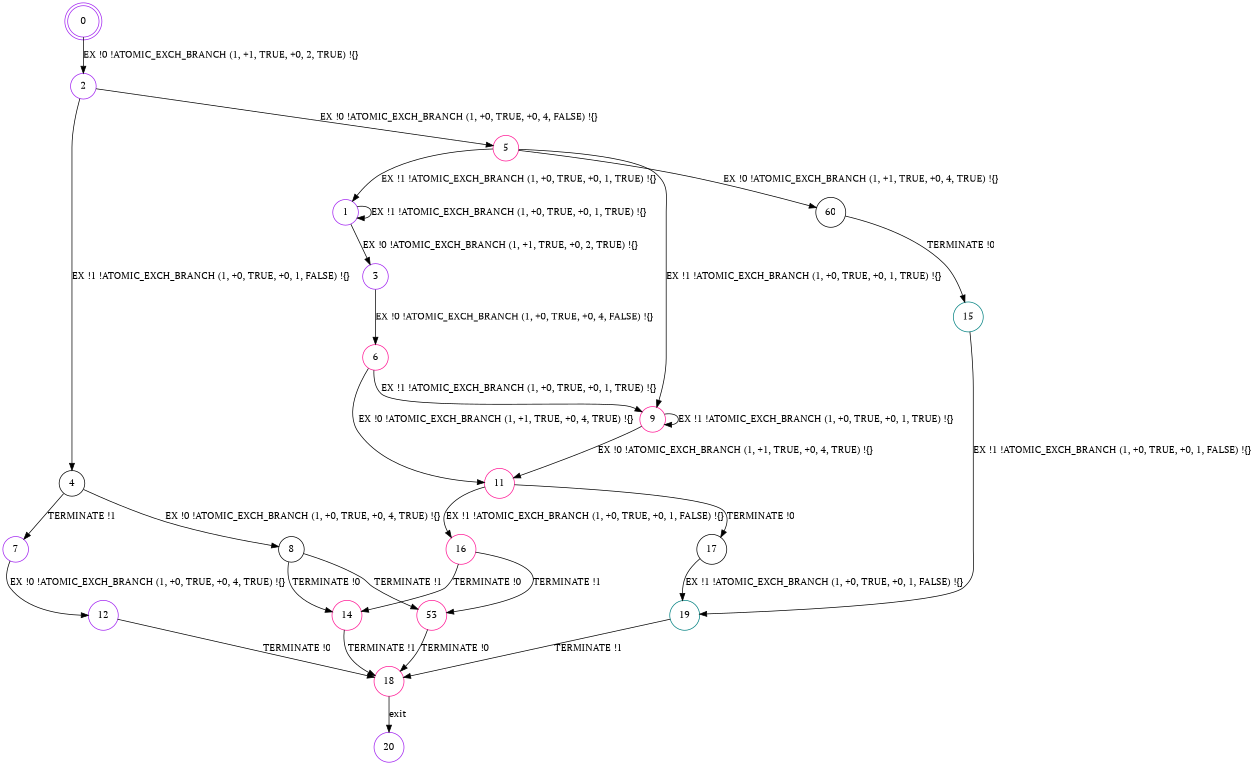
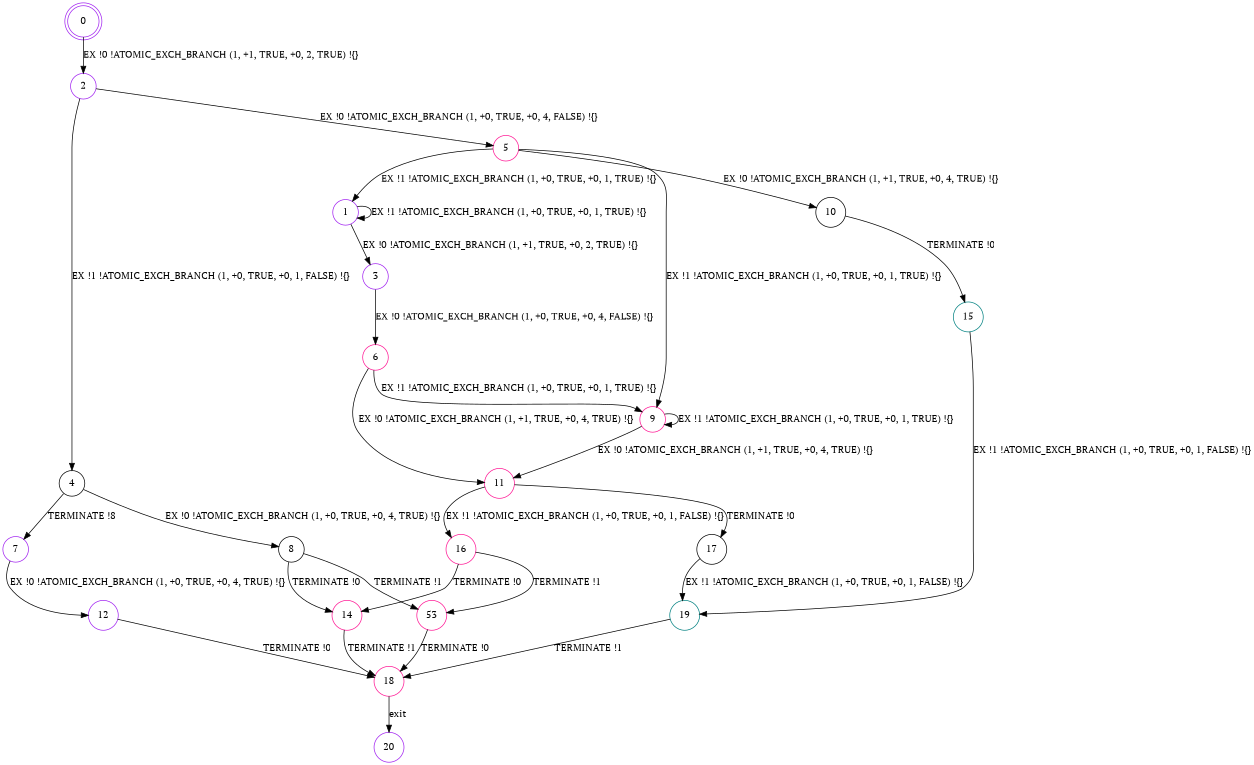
  digraph {
    fontname="PT Serif"
    node [color=deeppink fontname="PT Serif" shape=circle]
    edge [fontname="PT Serif"]
    0 [color=purple peripheries=2]
    2 [color=purple]
    1 [color=purple]
    3 [color=purple]
    4 [color=black]
    5
    6
    7 [color=purple]
    8 [color=black]
    9
-   10 [color=black label=60]
+   10 [color=black]
    11
    12 [color=purple]
    n14 [label=53]
    14
    15 [color=teal]
    16
    17 [color=black]
    18
    19 [color=teal]
    20 [color=purple]
    0 -> 2 [label="EX !0 !ATOMIC_EXCH_BRANCH (1, +1, TRUE, +0, 2, TRUE) !{}"]
    2 -> 4 [label="EX !1 !ATOMIC_EXCH_BRANCH (1, +0, TRUE, +0, 1, FALSE) !{}"]
    2 -> 5 [label="EX !0 !ATOMIC_EXCH_BRANCH (1, +0, TRUE, +0, 4, FALSE) !{}"]
    1 -> 1 [label="EX !1 !ATOMIC_EXCH_BRANCH (1, +0, TRUE, +0, 1, TRUE) !{}"]
    1 -> 3 [label="EX !0 !ATOMIC_EXCH_BRANCH (1, +1, TRUE, +0, 2, TRUE) !{}"]
    3 -> 6 [label="EX !0 !ATOMIC_EXCH_BRANCH (1, +0, TRUE, +0, 4, FALSE) !{}"]
-   4 -> 7 [label="TERMINATE !1"]
+   4 -> 7 [label="TERMINATE !8"]
    4 -> 8 [label="EX !0 !ATOMIC_EXCH_BRANCH (1, +0, TRUE, +0, 4, TRUE) !{}"]
    5 -> 1 [label="EX !1 !ATOMIC_EXCH_BRANCH (1, +0, TRUE, +0, 1, TRUE) !{}"]
    5 -> 9 [label="EX !1 !ATOMIC_EXCH_BRANCH (1, +0, TRUE, +0, 1, TRUE) !{}"]
    5 -> 10 [label="EX !0 !ATOMIC_EXCH_BRANCH (1, +1, TRUE, +0, 4, TRUE) !{}"]
    6 -> 9 [label="EX !1 !ATOMIC_EXCH_BRANCH (1, +0, TRUE, +0, 1, TRUE) !{}"]
    6 -> 11 [label="EX !0 !ATOMIC_EXCH_BRANCH (1, +1, TRUE, +0, 4, TRUE) !{}"]
    7 -> 12 [label="EX !0 !ATOMIC_EXCH_BRANCH (1, +0, TRUE, +0, 4, TRUE) !{}"]
    8 -> n14 [label="TERMINATE !1"]
    8 -> 14 [label="TERMINATE !0"]
    9 -> 9 [label="EX !1 !ATOMIC_EXCH_BRANCH (1, +0, TRUE, +0, 1, TRUE) !{}"]
    9 -> 11 [label="EX !0 !ATOMIC_EXCH_BRANCH (1, +1, TRUE, +0, 4, TRUE) !{}"]
    10 -> 15 [label="TERMINATE !0"]
    11 -> 16 [label="EX !1 !ATOMIC_EXCH_BRANCH (1, +0, TRUE, +0, 1, FALSE) !{}"]
    11 -> 17 [label="TERMINATE !0"]
    12 -> 18 [label="TERMINATE !0"]
    n14 -> 18 [label="TERMINATE !0"]
    14 -> 18 [label="TERMINATE !1"]
    15 -> 19 [label="EX !1 !ATOMIC_EXCH_BRANCH (1, +0, TRUE, +0, 1, FALSE) !{}"]
    16 -> n14 [label="TERMINATE !1"]
    16 -> 14 [label="TERMINATE !0"]
    17 -> 19 [label="EX !1 !ATOMIC_EXCH_BRANCH (1, +0, TRUE, +0, 1, FALSE) !{}"]
    18 -> 20 [label=exit]
    19 -> 18 [label="TERMINATE !1"]
  }
